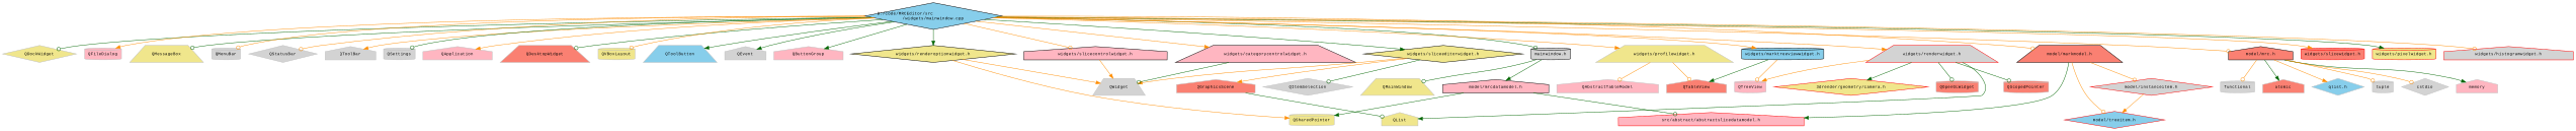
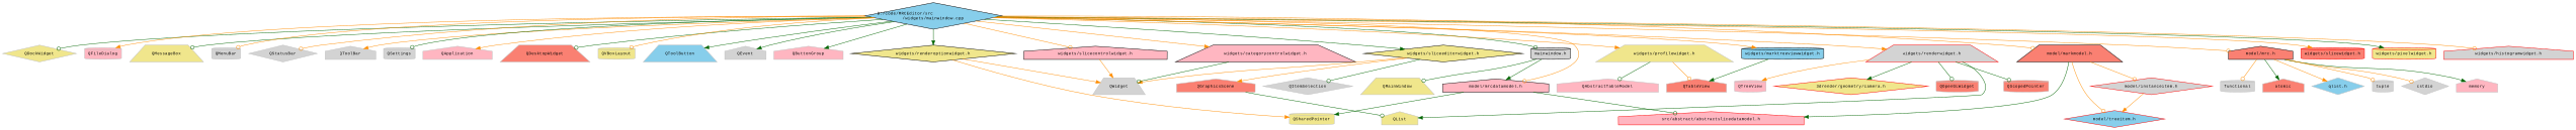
  digraph {
    fontname="Liberation Mono"
    node [color=grey75 fillcolor=lightgrey fontname="Liberation Mono" fontsize=10 shape=house style=filled]
    edge [arrowhead=normal color=darkorange fontname="Liberation Mono" fontsize=10 labelfontname=Helvetica labelfontsize=10 style=solid]
    n1 [color=black fillcolor=skyblue fontcolor=black height=0.2 label="D:/code/MRCEditor/src\l/widgets/mainwindow.cpp" shape=diamond width=0.4]
    n2 [fillcolor=khaki height=0.2 label=QDockWidget shape=diamond width=0.4]
    n3 [fillcolor=lightpink height=0.2 label=QFileDialog shape=cylinder width=0.4]
    n4 [fillcolor=khaki height=0.2 label=QMessageBox shape=trapezium width=0.4]
    n5 [height=0.2 label=QMenuBar shape=cylinder width=0.4]
    n6 [height=0.2 label=QStatusBar shape=diamond width=0.4]
    n7 [height=0.2 label=QToolBar width=0.4]
    n8 [height=0.2 label=QSettings shape=cylinder width=0.4]
    n9 [fillcolor=lightpink height=0.2 label=QApplication width=0.4]
    n10 [fillcolor=salmon height=0.2 label=QDesktopWidget shape=trapezium width=0.4]
    n11 [fillcolor=khaki height=0.2 label=QVBoxLayout shape=cylinder width=0.4]
    n12 [fillcolor=skyblue height=0.2 label=QToolButton shape=trapezium width=0.4]
    n13 [height=0.2 label=QEvent width=0.4]
    n14 [fillcolor=lightpink height=0.2 label=QButtonGroup width=0.4]
    n15 [color=black height=0.2 label="mainwindow.h" shape=cylinder width=0.4]
    n16 [color=black fillcolor=lightpink height=0.2 label="model/mrcdatamodel.h" width=0.4]
    n17 [color=black fillcolor=salmon height=0.2 label="model/mrc.h" width=0.4]
    n18 [color=black fillcolor=khaki height=0.2 label="widgets/sliceeditorwidget.h" shape=diamond width=0.4]
    n19 [fillcolor=khaki height=0.2 label="widgets/profilewidget.h" shape=trapezium width=0.4]
    n20 [color=black fillcolor=salmon height=0.2 label="model/markmodel.h" shape=trapezium width=0.4]
    n21 [color=black fillcolor=skyblue height=0.2 label="widgets/marktreeviewwidget.h" shape=cylinder width=0.4]
    n22 [color=black fillcolor=khaki height=0.2 label="widgets/renderoptionwidget.h" shape=diamond width=0.4]
    n23 [color=black fillcolor=lightpink height=0.2 label="widgets/categorycontrolwidget.h" shape=trapezium width=0.4]
    n24 [color=red height=0.2 label="widgets/renderwidget.h" shape=trapezium width=0.4]
    n25 [color=red fillcolor=salmon height=0.2 label="widgets/slicewidget.h" shape=cylinder width=0.4]
    n26 [color=black fillcolor=lightpink height=0.2 label="widgets/slicecontrolwidget.h" width=0.4]
    n27 [color=red fillcolor=khaki height=0.2 label="widgets/pixelwidget.h" shape=cylinder width=0.4]
    n28 [color=red height=0.2 label="widgets/histogramwidget.h" width=0.4]
    n29 [fillcolor=khaki height=0.2 label=QMainWindow shape=trapezium width=0.4]
    n30 [fillcolor=khaki height=0.2 label=QSharedPointer shape=cylinder width=0.4]
    n31 [color=red fillcolor=lightpink height=0.2 label="src/abstract/abstractslicedatamodel.h" width=0.4]
    n32 [height=0.2 label=cstdio shape=diamond width=0.4]
    n33 [fillcolor=lightpink height=0.2 label=memory width=0.4]
    n34 [height=0.2 label=functional shape=cylinder width=0.4]
    n35 [fillcolor=salmon height=0.2 label=atomic width=0.4]
    n36 [fillcolor=skyblue height=0.2 label="qlist.h" shape=diamond width=0.4]
    n37 [height=0.2 label=tuple shape=cylinder width=0.4]
    n38 [height=0.2 label=QWidget shape=trapezium width=0.4]
    n39 [fillcolor=salmon height=0.2 label=QGraphicsScene width=0.4]
    n40 [height=0.2 label=QItemSelection shape=diamond width=0.4]
    n41 [fillcolor=salmon height=0.2 label=QTableView width=0.4]
    n42 [fillcolor=lightpink height=0.2 label=QAbstractTableModel width=0.4]
    n43 [color=red fillcolor=skyblue height=0.2 label="model/treeitem.h" shape=diamond width=0.4]
    n44 [color=red height=0.2 label="model/instanceitem.h" shape=diamond width=0.4]
    n45 [fillcolor=lightpink height=0.2 label=QTreeView shape=cylinder width=0.4]
    n46 [fillcolor=khaki height=0.2 label=QList width=0.4]
    n47 [fillcolor=salmon height=0.2 label=QOpenGLWidget shape=cylinder width=0.4]
    n48 [fillcolor=salmon height=0.2 label=QScopedPointer shape=cylinder width=0.4]
    n49 [color=red fillcolor=khaki height=0.2 label="3drender/geometry/camera.h" shape=diamond width=0.4]
    n1 -> n2 [arrowhead=odot color=darkgreen]
    n1 -> n3
    n1 -> n4 [arrowhead=odot color=darkgreen]
    n1 -> n5 [arrowhead=odot]
    n1 -> n6 [arrowhead=odot]
    n1 -> n7
    n1 -> n8 [arrowhead=odot color=darkgreen]
    n1 -> n9
    n1 -> n10 [arrowhead=odot color=darkgreen]
    n1 -> n11 [arrowhead=odot]
    n1 -> n12 [color=darkgreen]
    n1 -> n13 [color=darkgreen]
    n1 -> n14 [color=darkgreen]
    n1 -> n15 [arrowhead=odot color=darkgreen]
+   n1 -> n16 [arrowhead=odot]
    n1 -> n17 [arrowhead=odot]
    n1 -> n18 [color=darkgreen]
    n1 -> n19
    n1 -> n20 [arrowhead=odot]
    n1 -> n21
    n1 -> n22 [color=darkgreen]
    n1 -> n23
    n1 -> n24
    n1 -> n25
    n1 -> n26 [arrowhead=odot]
    n1 -> n27 [color=darkgreen]
    n1 -> n28 [arrowhead=odot]
    n15 -> n16 [color=darkgreen]
    n15 -> n29 [arrowhead=odot color=darkgreen]
    n16 -> n30 [color=darkgreen]
    n16 -> n31 [arrowhead=odot color=darkgreen]
    n17 -> n32 [arrowhead=odot]
    n17 -> n33 [color=darkgreen]
    n17 -> n34 [arrowhead=odot]
    n17 -> n35 [color=darkgreen]
    n17 -> n36
    n17 -> n37 [arrowhead=odot]
    n18 -> n38
    n18 -> n39
    n18 -> n40 [arrowhead=odot color=darkgreen]
    n19 -> n41 [arrowhead=odot]
-   n19 -> n42 [arrowhead=odot]
+   n19 -> n42 [arrowhead=odot color=darkgreen]
    n20 -> n31 [color=darkgreen]
    n20 -> n43 [arrowhead=odot]
    n20 -> n44 [arrowhead=odot]
    n21 -> n41 [color=darkgreen]
-   n21 -> n45 [arrowhead=odot]
    n22 -> n30
    n22 -> n38
    n23 -> n38 [arrowhead=odot color=darkgreen]
    n24 -> n45
    n24 -> n46 [color=darkgreen]
    n24 -> n47 [arrowhead=odot color=darkgreen]
    n24 -> n48 [arrowhead=odot color=darkgreen]
    n24 -> n49 [color=darkgreen]
    n26 -> n38
    n39 -> n46 [arrowhead=odot color=darkgreen]
    n44 -> n43
  }
